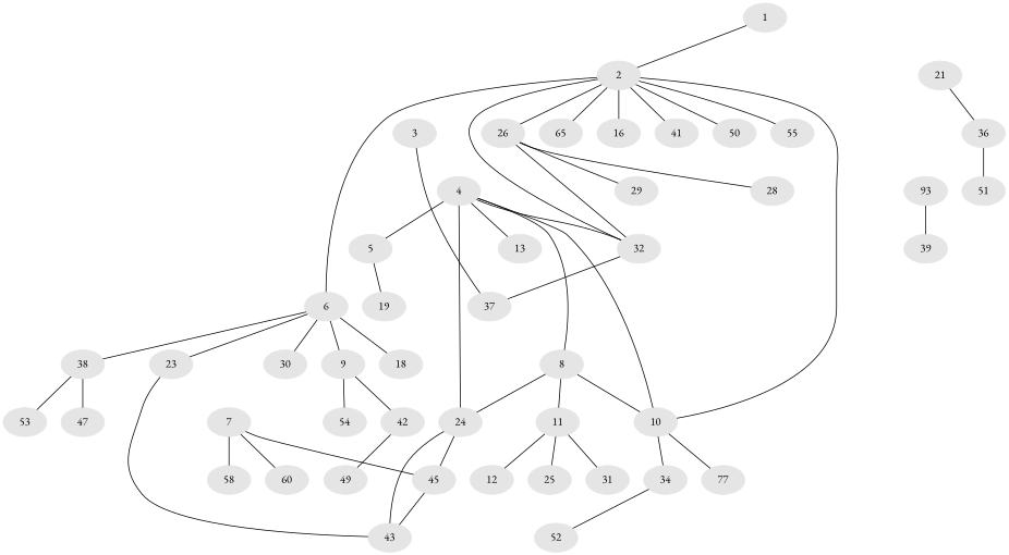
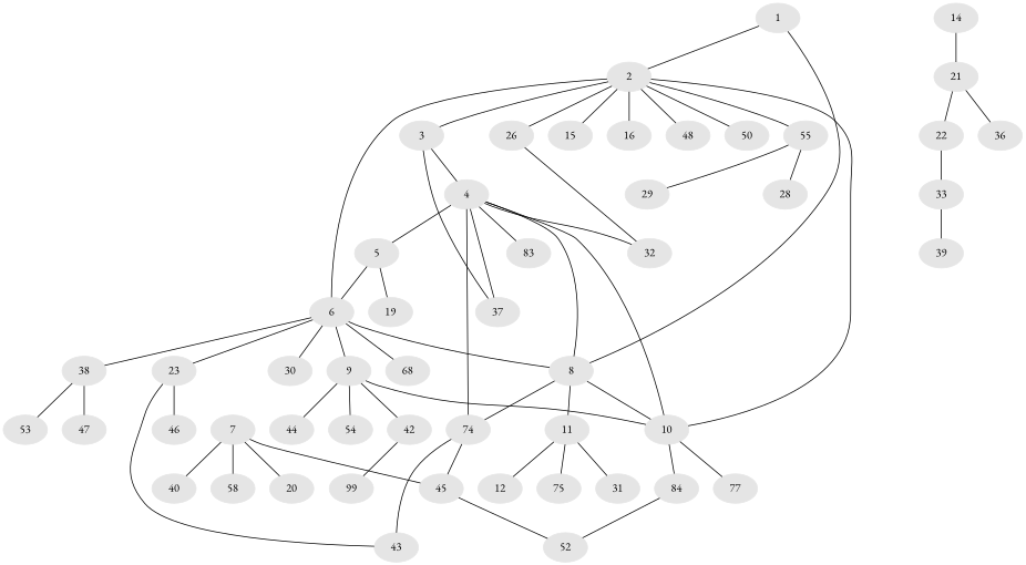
  graph {
    fontname="EB Garamond"
    node [color=gray90 fontname="EB Garamond" style=filled]
    edge [fontname="EB Garamond"]
    1
    2
    8
    3
    6
    10
-   15 [label=65]
+   15
    16
    26
    n10 [label=55]
-   41
+   41 [label=48]
    50
-   24
+   24 [label=74]
    11
    4
    37
    9
-   18
+   18 [label=68]
    23
    30
    38
    n22 [label=77]
-   34
+   34 [label=84]
    32
    28
    29
    5
-   13
+   13 [label=83]
    19
+   14
    21
    45
    43
    42
+   44
    54
+   46
    47
    53
    7
-   20 [label=60]
+   20
+   40
    n43 [label=58]
    52
    12
-   25
+   25 [label=75]
    31
-   49
+   49 [label=99]
+   22
    36
-   33 [label=93]
-   51
+   33
    39
    1 -- 2
-   2 -- 32
+   1 -- 8
+   2 -- 3
    2 -- 6
    2 -- 10
    2 -- 15
    2 -- 16
    2 -- 26
    2 -- n10
    2 -- 41
    2 -- 50
    8 -- 10
    8 -- 24
    8 -- 11
+   3 -- 4
    3 -- 37
+   6 -- 8
    6 -- 9
    6 -- 18
    6 -- 23
    6 -- 30
    6 -- 38
    10 -- n22
    10 -- 34
    26 -- 32
-   26 -- 28
-   26 -- 29
+   n10 -- 28
+   n10 -- 29
    24 -- 45
    24 -- 43
    11 -- 12
    11 -- 25
    11 -- 31
    4 -- 8
    4 -- 10
    4 -- 24
    4 -- 32
    4 -- 5
    4 -- 13
+   9 -- 10
    9 -- 42
+   9 -- 44
    9 -- 54
    23 -- 43
+   23 -- 46
    38 -- 47
    38 -- 53
    34 -- 52
-   32 -- 37
+   4 -- 37
+   5 -- 6
    5 -- 19
+   14 -- 21
+   21 -- 22
    21 -- 36
-   45 -- 43
+   45 -- 52
    42 -- 49
    7 -- 45
    7 -- 20
+   7 -- 40
    7 -- n43
-   36 -- 51
+   22 -- 33
    33 -- 39
  }
